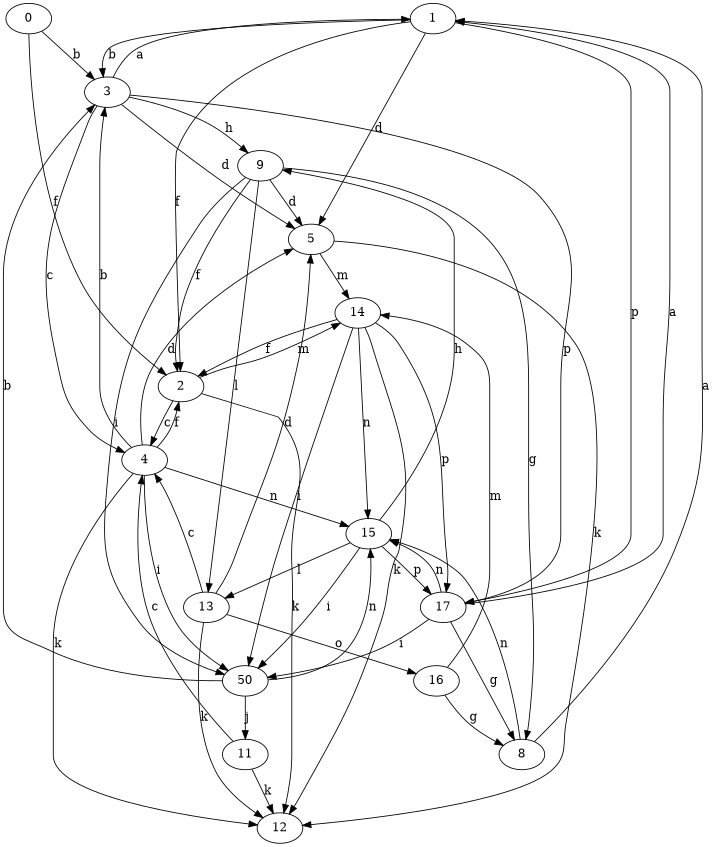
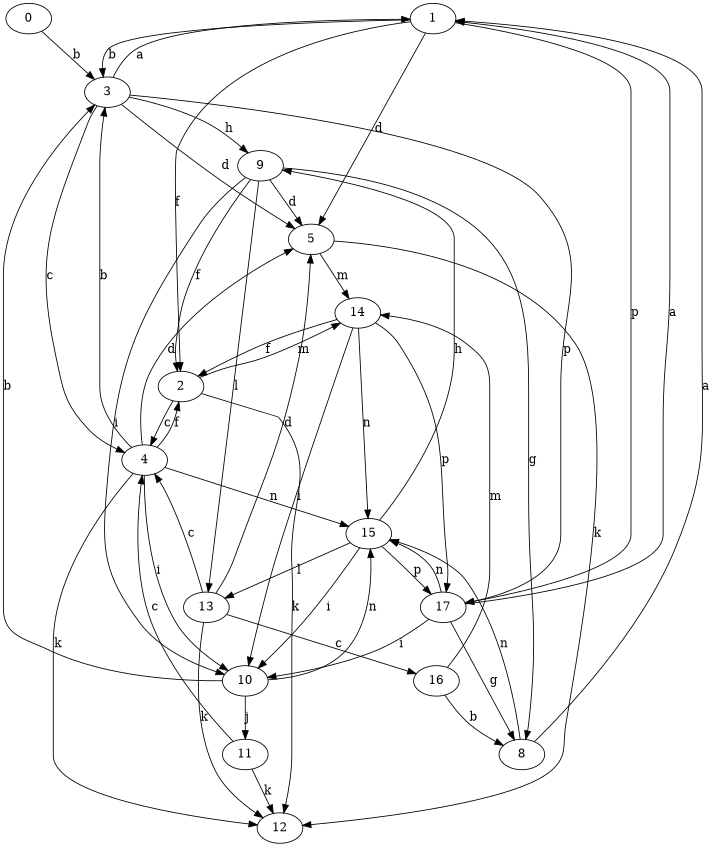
  strict digraph {
    1
    3
    5
    n4 [label=2]
    17
    4
    9
    12
    14
-   10 [label=50]
+   10
    15
    8
    0
    13
    11
    16
    1 -> 3 [label=b]
    1 -> 5 [label=d]
    1 -> n4 [label=f]
    1 -> 17 [label=p]
    3 -> 1 [label=a]
    3 -> 5 [label=d]
    3 -> 17 [label=p]
    3 -> 4 [label=c]
    3 -> 9 [label=h]
    5 -> 12 [label=k]
    5 -> 14 [label=m]
    n4 -> 4 [label=c]
    n4 -> 12 [label=k]
    n4 -> 14 [label=m]
    17 -> 1 [label=a]
    17 -> 10 [label=i]
    17 -> 15 [label=n]
    17 -> 8 [label=g]
    4 -> 3 [label=b]
    4 -> 5 [label=d]
    4 -> n4 [label=f]
    4 -> 12 [label=k]
    4 -> 10 [label=i]
    4 -> 15 [label=n]
    9 -> 5 [label=d]
    9 -> n4 [label=f]
    9 -> 10 [label=i]
    9 -> 8 [label=g]
    9 -> 13 [label=l]
    14 -> n4 [label=f]
    14 -> 17 [label=p]
-   14 -> 12 [label=k]
    14 -> 10 [label=i]
    14 -> 15 [label=n]
    10 -> 3 [label=b]
    10 -> 15 [label=n]
    10 -> 11 [label=j]
    15 -> 17 [label=p]
    15 -> 9 [label=h]
    15 -> 10 [label=i]
    15 -> 13 [label=l]
    8 -> 1 [label=a]
    8 -> 15 [label=n]
    0 -> 3 [label=b]
-   0 -> n4 [label=f]
    13 -> 5 [label=d]
    13 -> 4 [label=c]
    13 -> 12 [label=k]
-   13 -> 16 [label=o]
+   13 -> 16 [label=c]
    11 -> 4 [label=c]
    11 -> 12 [label=k]
    16 -> 14 [label=m]
-   16 -> 8 [label=g]
+   16 -> 8 [label=b]
  }
